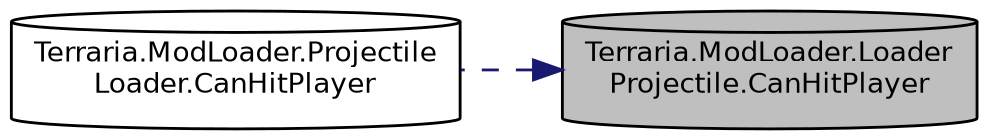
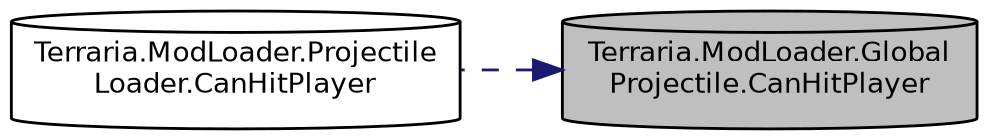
  digraph {
    rankdir=RL
    node [color=black fontname=Helvetica fontsize=10 shape=cylinder style=filled]
-   n1 [fillcolor=grey75 fontcolor=black height=0.2 label="Terraria.ModLoader.Loader\lProjectile.CanHitPlayer" width=0.4]
+   n1 [fillcolor=grey75 fontcolor=black height=0.2 label="Terraria.ModLoader.Global\lProjectile.CanHitPlayer" width=0.4]
    n2 [fillcolor=white height=0.2 label="Terraria.ModLoader.Projectile\lLoader.CanHitPlayer" width=0.4]
    n1 -> n2 [color=midnightblue dir=back fontname=Helvetica fontsize=10 labelfontname=Helvetica labelfontsize=10 style=dashed]
  }
